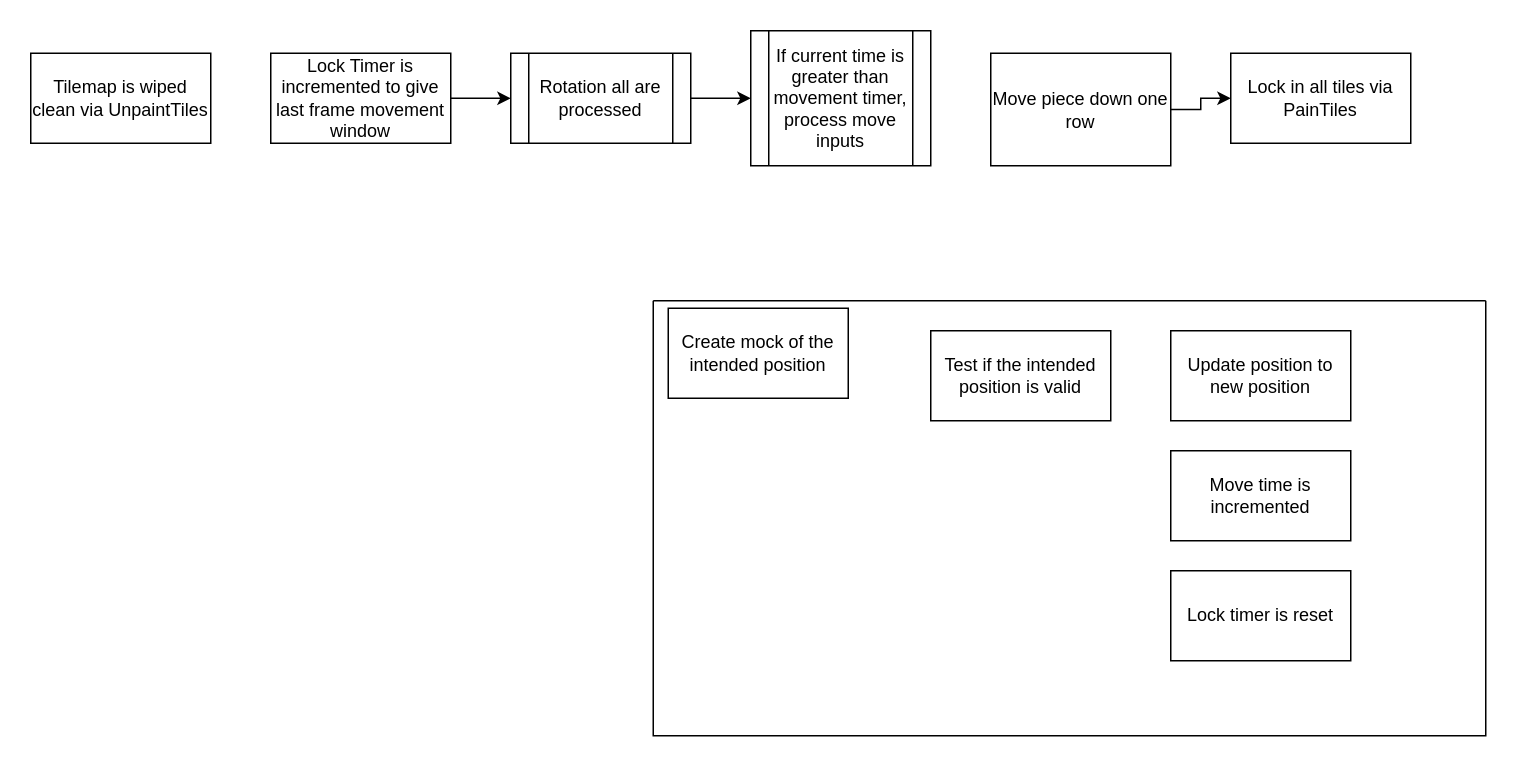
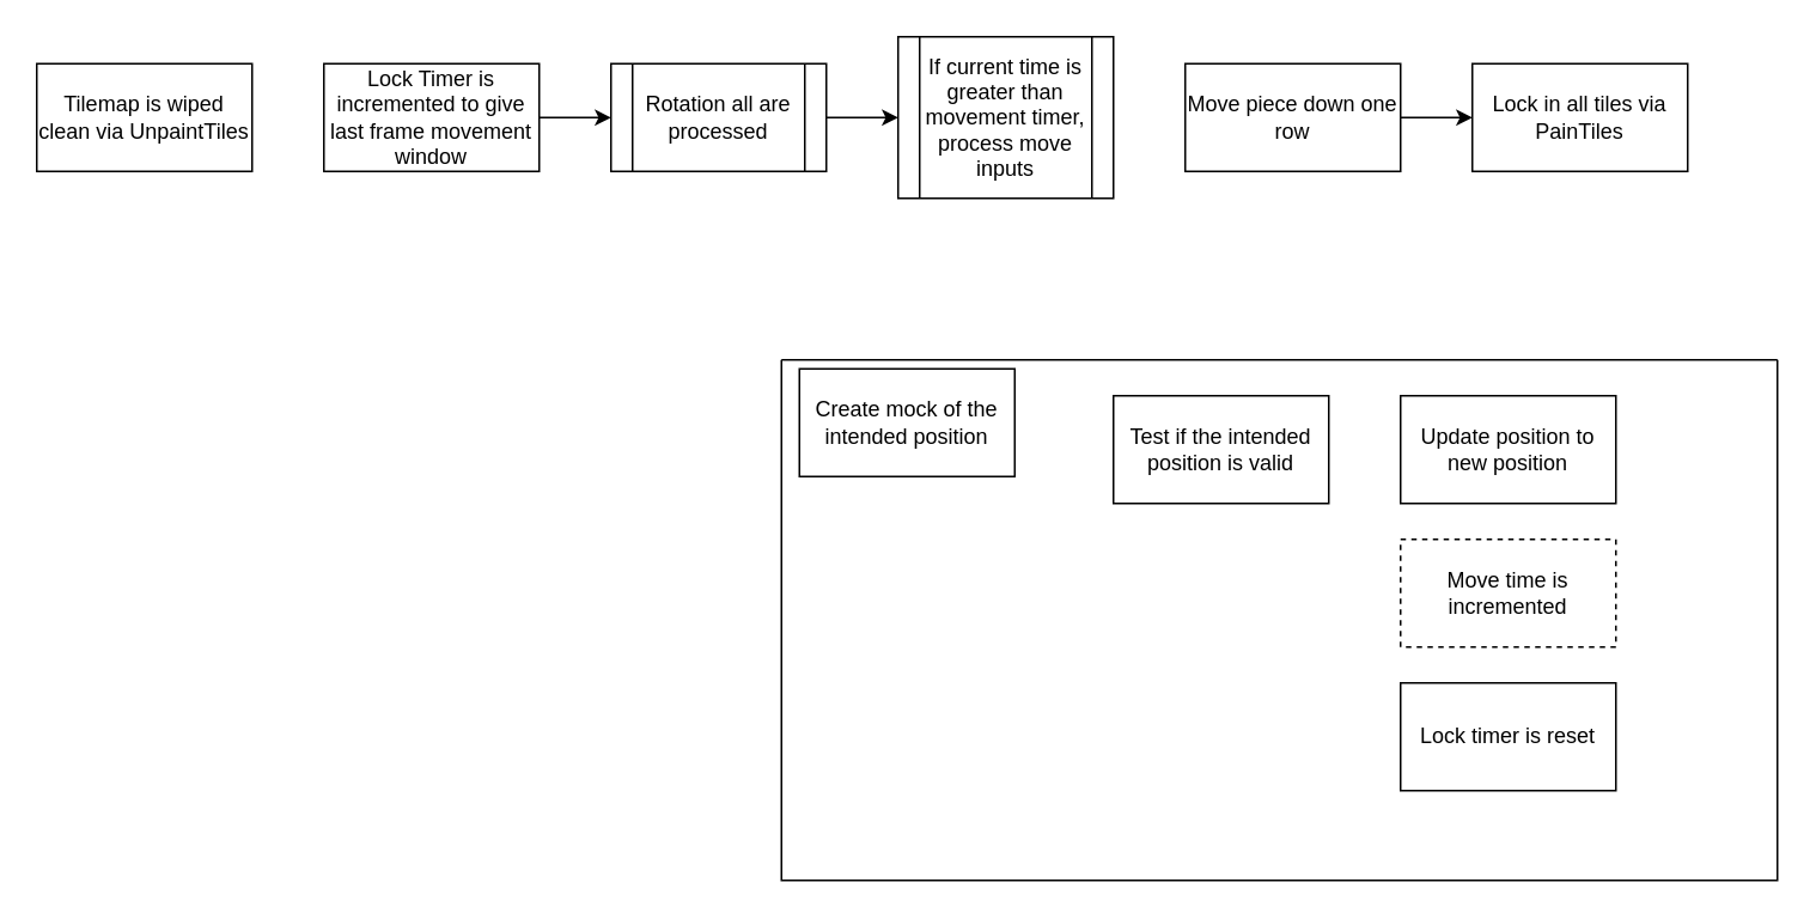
  <mxCell id="0" />
  <mxCell id="1" parent="0" />
  <mxCell id="2" value="Tilemap is wiped clean via UnpaintTiles" style="rounded=0;whiteSpace=wrap;html=1;" parent="1" vertex="1"><mxGeometry x="20" y="35" width="120" height="60" as="geometry" /></mxCell>
  <mxCell id="3" style="edgeStyle=orthogonalEdgeStyle;rounded=0;orthogonalLoop=1;jettySize=auto;html=1;" parent="1" source="4" target="6" edge="1"><mxGeometry relative="1" as="geometry" /></mxCell>
  <mxCell id="4" value="Lock Timer is incremented to give last frame movement window" style="rounded=0;whiteSpace=wrap;html=1;" parent="1" vertex="1"><mxGeometry x="180" y="35" width="120" height="60" as="geometry" /></mxCell>
  <mxCell id="5" style="edgeStyle=orthogonalEdgeStyle;rounded=0;orthogonalLoop=1;jettySize=auto;html=1;" parent="1" source="6" target="7" edge="1"><mxGeometry relative="1" as="geometry" /></mxCell>
  <mxCell id="6" value="Rotation all are processed" style="rounded=0;whiteSpace=wrap;html=1;shape=process;backgroundOutline=1;" parent="1" vertex="1"><mxGeometry x="340" y="35" width="120" height="60" as="geometry" /></mxCell>
  <mxCell id="7" value="If current time is greater than movement timer, process move inputs" style="rounded=0;whiteSpace=wrap;html=1;shape=process;backgroundOutline=1;" parent="1" vertex="1"><mxGeometry x="500" y="20" width="120" height="90" as="geometry" /></mxCell>
  <mxCell id="8" style="edgeStyle=orthogonalEdgeStyle;rounded=0;orthogonalLoop=1;jettySize=auto;html=1;" parent="1" source="9" target="10" edge="1"><mxGeometry relative="1" as="geometry" /></mxCell>
- <mxCell id="9" value="Move piece down one row" style="rounded=0;whiteSpace=wrap;html=1;" parent="1" vertex="1"><mxGeometry x="660" y="35" width="120" height="75" as="geometry" /></mxCell>
+ <mxCell id="9" value="Move piece down one row" style="rounded=0;whiteSpace=wrap;html=1;" parent="1" vertex="1"><mxGeometry x="660" y="35" width="120" height="60" as="geometry" /></mxCell>
  <mxCell id="10" value="Lock in all tiles via PainTiles" style="rounded=0;whiteSpace=wrap;html=1;" parent="1" vertex="1"><mxGeometry x="820" y="35" width="120" height="60" as="geometry" /></mxCell>
  <mxCell id="11" value="" style="swimlane;startSize=0;" parent="1" vertex="1"><mxGeometry x="435" y="200" width="555" height="290" as="geometry" /></mxCell>
  <mxCell id="12" value="Create mock of the intended position" style="rounded=0;whiteSpace=wrap;html=1;" parent="11" vertex="1"><mxGeometry x="10" y="5" width="120" height="60" as="geometry" /></mxCell>
  <mxCell id="13" value="Test if the intended position is valid" style="rounded=0;whiteSpace=wrap;html=1;" parent="11" vertex="1"><mxGeometry x="185" y="20" width="120" height="60" as="geometry" /></mxCell>
  <mxCell id="14" value="Update position to new position" style="rounded=0;whiteSpace=wrap;html=1;" parent="11" vertex="1"><mxGeometry x="345" y="20" width="120" height="60" as="geometry" /></mxCell>
- <mxCell id="15" value="Move time is incremented" style="rounded=0;whiteSpace=wrap;html=1;" parent="11" vertex="1"><mxGeometry x="345" y="100" width="120" height="60" as="geometry" /></mxCell>
+ <mxCell id="15" value="Move time is incremented" style="rounded=0;whiteSpace=wrap;html=1;dashed=1;" parent="11" vertex="1"><mxGeometry x="345" y="100" width="120" height="60" as="geometry" /></mxCell>
  <mxCell id="16" value="Lock timer is reset" style="rounded=0;whiteSpace=wrap;html=1;" parent="11" vertex="1"><mxGeometry x="345" y="180" width="120" height="60" as="geometry" /></mxCell>
